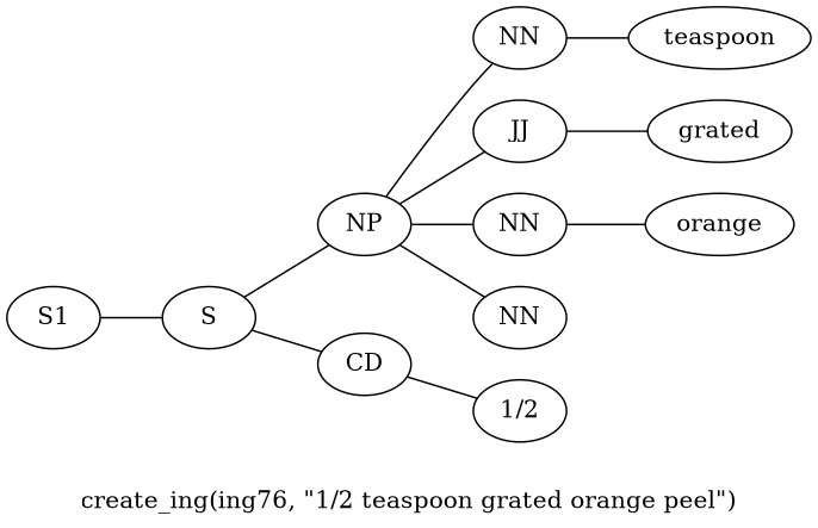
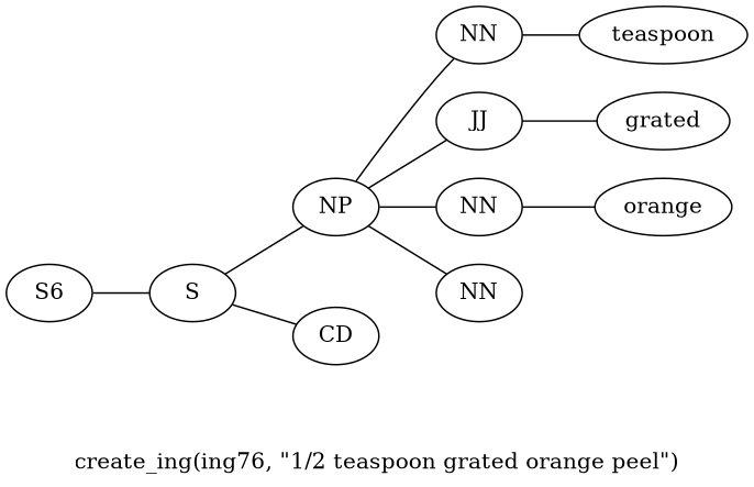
  graph {
    label="create_ing(ing76, \"1/2 teaspoon grated orange peel\")"
    rankdir=LR
-   n1 [label=S1]
+   n1 [label=S6]
    n2 [label=S]
    n3 [label=NP]
    n4 [label=CD]
    n5 [label=NN]
    n6 [label=JJ]
    n7 [label=NN]
    n8 [label=NN]
-   n9 [label="1/2"]
    n10 [label=teaspoon]
    n11 [label=grated]
    n12 [label=orange]
    n1 -- n2
    n2 -- n3
    n2 -- n4
    n3 -- n5
    n3 -- n6
    n3 -- n7
    n3 -- n8
-   n4 -- n9
    n5 -- n10
    n6 -- n11
    n7 -- n12
  }
